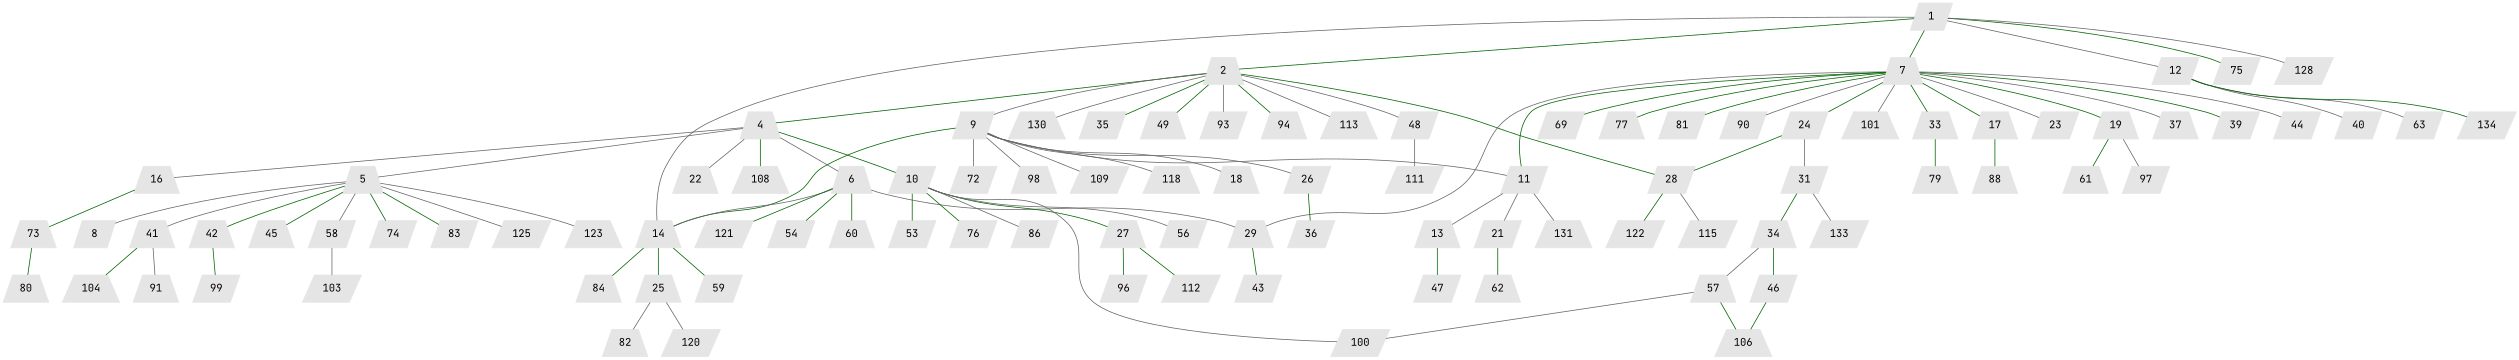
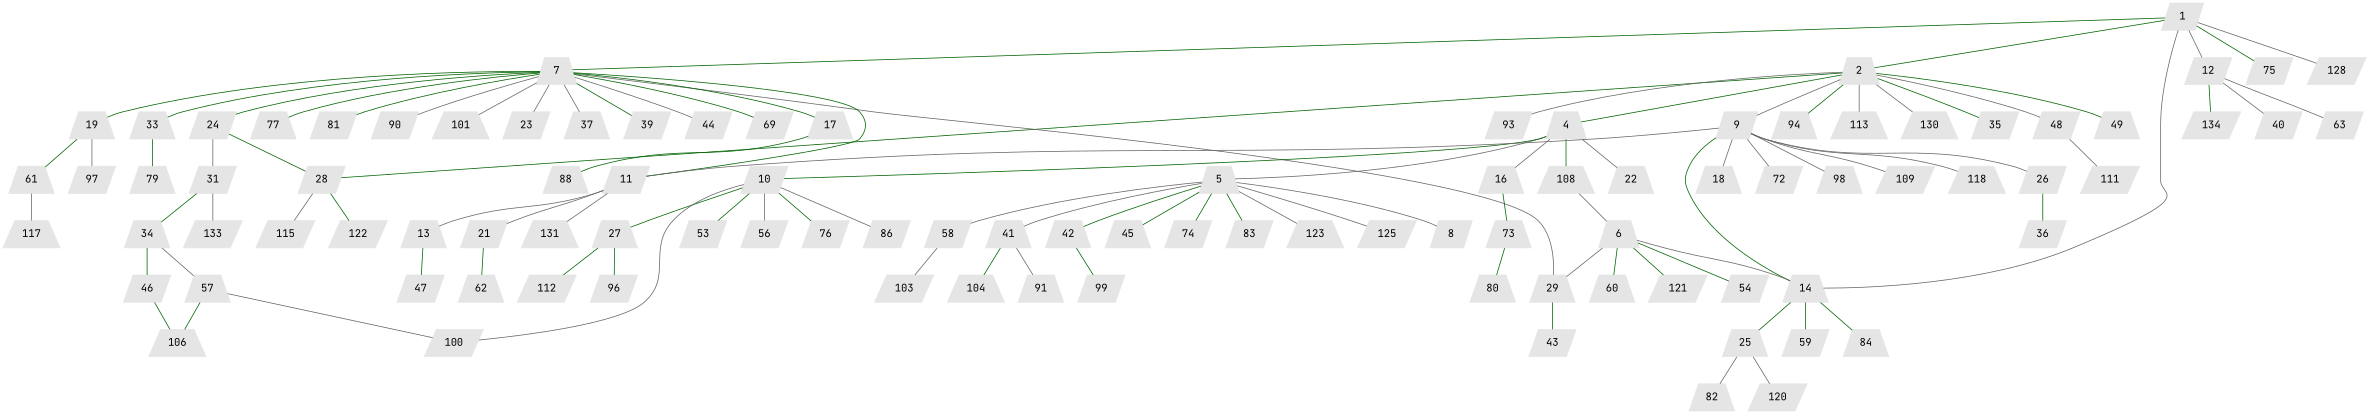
  graph {
    fontname="JetBrains Mono"
    node [color=gray90 fontname="JetBrains Mono" shape=parallelogram style=filled]
    edge [color=darkgreen fontname="JetBrains Mono"]
    1 [super="+3"]
    2 [shape=trapezium super="+30"]
    7 [shape=trapezium super="+20"]
    12 [super="+55"]
    14 [shape=trapezium super="+92"]
    75
    128
    4 [shape=trapezium super="+124"]
    9 [super="+15"]
    28 [super="+70"]
    35
    48 [super="+51"]
    49 [shape=trapezium]
    93
    94 [shape=trapezium]
    113 [shape=trapezium]
    130 [shape=trapezium]
    29 [shape=trapezium super="+87"]
    11
    17 [shape=trapezium]
    19 [shape=trapezium]
    23 [super="+50"]
    24
    33 [shape=trapezium]
    37 [shape=trapezium super="+85"]
    39
    44
    69
    77 [shape=trapezium]
    81
    90
    101 [shape=trapezium]
    40 [super="+114"]
    63
    134
    25 [shape=trapezium super="+126"]
    59
    84 [shape=trapezium]
    5 [shape=trapezium super="+65"]
    6 [shape=trapezium super="+52"]
    10 [super="+89"]
    16 [shape=trapezium]
    22 [shape=trapezium]
    108 [shape=trapezium]
    18 [shape=trapezium super="+66"]
    26 [super="+38"]
    72 [super="+132"]
    98 [shape=trapezium]
    109
    118 [shape=trapezium]
    115
    122
    111
    8
    41 [shape=trapezium super="+67"]
    42 [shape=trapezium super="+116"]
    45 [shape=trapezium]
    58
    74
    83 [super="+102"]
    123 [shape=trapezium]
    125
    54
    60 [shape=trapezium]
    121
    27 [shape=trapezium super="+68"]
    53 [super="+119"]
    56 [super="+71"]
    76
    86
    100
    73 [shape=trapezium]
    91 [shape=trapezium super="+105"]
    104 [shape=trapezium]
    99
    103
    43
    13 [shape=trapezium super="+129"]
    21 [super="+32"]
    131 [shape=trapezium]
    88 [shape=trapezium]
    61 [shape=trapezium super="+97"]
    n83 [label=97]
    31 [super="+127"]
    79 [shape=trapezium]
    36
    96
    112
    47
    62 [shape=trapezium super="+110"]
    82 [shape=trapezium]
    120 [super="+135"]
    80 [shape=trapezium]
+   117 [shape=trapezium]
    34 [shape=trapezium super="+64"]
    133
    46 [super="+78"]
    57 [shape=trapezium super="+107"]
    106 [shape=trapezium]
    1 -- 2
    1 -- 7
    1 -- 12 [color=gray40]
    1 -- 14 [color=gray40]
    1 -- 75
    1 -- 128 [color=gray40]
    2 -- 4
    2 -- 9 [color=gray40]
    2 -- 28
    2 -- 35
    2 -- 48 [color=gray40]
    2 -- 49
    2 -- 93 [color=gray40]
    2 -- 94
    2 -- 113 [color=gray40]
    2 -- 130 [color=gray40]
    7 -- 29 [color=gray40]
    7 -- 11
    7 -- 17
    7 -- 19
    7 -- 23 [color=gray40]
    7 -- 24
    7 -- 33
    7 -- 37 [color=gray40]
    7 -- 39
    7 -- 44 [color=gray40]
    7 -- 69
    7 -- 77
    7 -- 81
    7 -- 90 [color=gray40]
    7 -- 101 [color=gray40]
    12 -- 40 [color=gray40]
    12 -- 63 [color=gray40]
    12 -- 134
    14 -- 25
    14 -- 59
    14 -- 84
    4 -- 5 [color=gray40]
-   4 -- 6 [color=gray40]
+   108 -- 6 [color=gray40]
    4 -- 10
    4 -- 16 [color=gray40]
    4 -- 22 [color=gray40]
    4 -- 108
    9 -- 14
    9 -- 11 [color=gray40]
    9 -- 18 [color=gray40]
    9 -- 26 [color=gray40]
    9 -- 72 [color=gray40]
    9 -- 98 [color=gray40]
    9 -- 109 [color=gray40]
    9 -- 118 [color=gray40]
    28 -- 115 [color=gray40]
    28 -- 122
    48 -- 111 [color=gray40]
    29 -- 43
    11 -- 13 [color=gray40]
    11 -- 21 [color=gray40]
    11 -- 131 [color=gray40]
    17 -- 88
    19 -- 61
    19 -- n83 [color=gray40]
    24 -- 28
    24 -- 31 [color=gray40]
    33 -- 79
    25 -- 82 [color=gray40]
    25 -- 120 [color=gray40]
    5 -- 8 [color=gray40]
    5 -- 41 [color=gray40]
    5 -- 42
    5 -- 45
    5 -- 58 [color=gray40]
    5 -- 74
    5 -- 83
    5 -- 123 [color=gray40]
    5 -- 125 [color=gray40]
    6 -- 14 [color=gray40]
    6 -- 29 [color=gray40]
    6 -- 54
    6 -- 60
    6 -- 121
    10 -- 27
    10 -- 53
    10 -- 56 [color=gray40]
    10 -- 76
    10 -- 86 [color=gray40]
    10 -- 100 [color=gray40]
    16 -- 73
    26 -- 36
    41 -- 91 [color=gray40]
    41 -- 104
    42 -- 99
    58 -- 103 [color=gray40]
    27 -- 96
    27 -- 112
    73 -- 80
    13 -- 47
    21 -- 62
+   61 -- 117 [color=gray40]
    31 -- 34
    31 -- 133 [color=gray40]
    34 -- 46
    34 -- 57 [color=gray40]
    46 -- 106
    57 -- 100 [color=gray40]
    57 -- 106
  }
